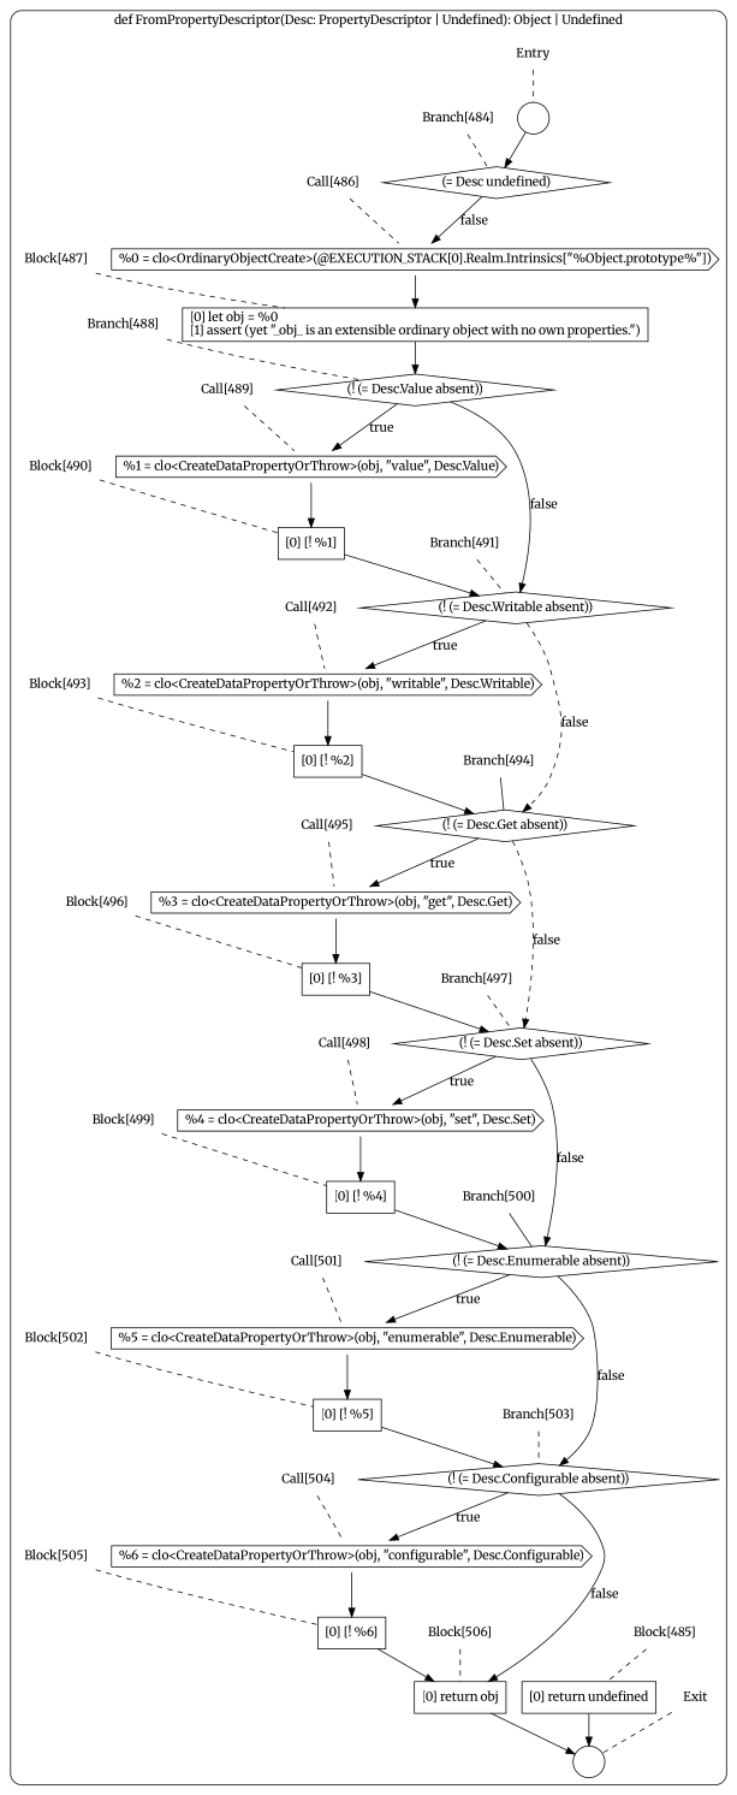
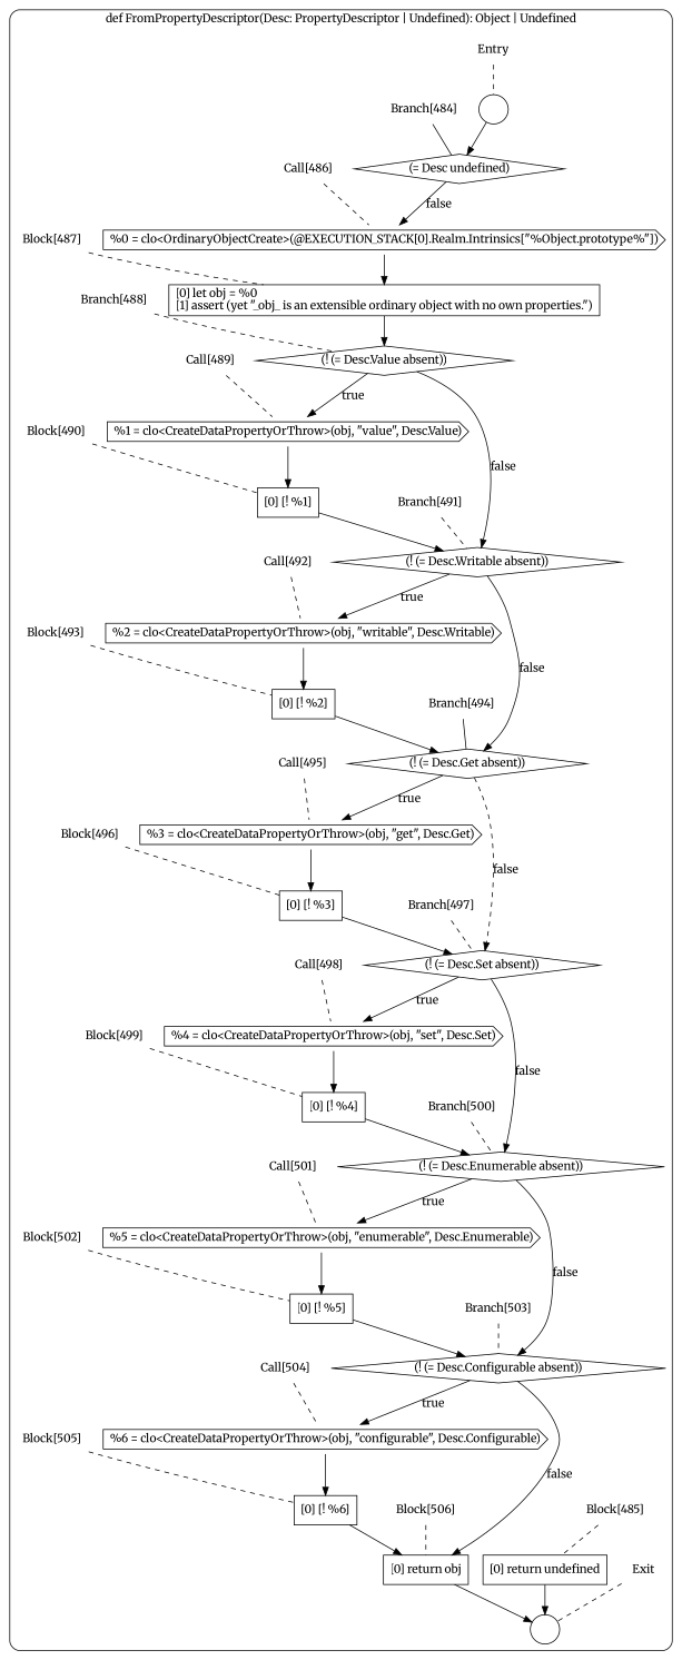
  digraph {
    fontname=Merriweather
    node [fontname=Merriweather shape=none]
    edge [color=black fontname=Merriweather]
    n1 [label=<<font color="black">Entry</font>>]
    n2 [color=black fillcolor=white label=" " shape=circle style=filled]
    n3 [color=black fillcolor=white label=<<font color="black">(= Desc undefined)</font>> shape=diamond style=filled]
    n4 [color=black fillcolor=white label=<<font color="black">[0] return undefined<BR ALIGN="LEFT"/></font>> shape=box style=filled]
    n5 [color=black fillcolor=white label=<<font color="black">%0 = clo&lt;OrdinaryObjectCreate&gt;(@EXECUTION_STACK[0].Realm.Intrinsics[&quot;%Object.prototype%&quot;])</font>> shape=cds style=filled]
    n6 [label=<<font color="black">Exit</font>>]
    n7 [color=black fillcolor=white label=" " shape=circle style=filled]
    n8 [label=<<font color="black">Branch[484]</font>>]
    n9 [color=black fillcolor=white label=<<font color="black">[0] let obj = %0<BR ALIGN="LEFT"/>[1] assert (yet &quot;_obj_ is an extensible ordinary object with no own properties.&quot;)<BR ALIGN="LEFT"/></font>> shape=box style=filled]
    n10 [label=<<font color="black">Block[485]</font>>]
    n11 [label=<<font color="black">Call[486]</font>>]
    n12 [color=black fillcolor=white label=<<font color="black">(! (= Desc.Value absent))</font>> shape=diamond style=filled]
    n13 [label=<<font color="black">Block[487]</font>>]
    n14 [color=black fillcolor=white label=<<font color="black">%1 = clo&lt;CreateDataPropertyOrThrow&gt;(obj, &quot;value&quot;, Desc.Value)</font>> shape=cds style=filled]
    n15 [color=black fillcolor=white label=<<font color="black">(! (= Desc.Writable absent))</font>> shape=diamond style=filled]
    n16 [label=<<font color="black">Branch[488]</font>>]
    n17 [color=black fillcolor=white label=<<font color="black">[0] [! %1]<BR ALIGN="LEFT"/></font>> shape=box style=filled]
    n18 [color=black fillcolor=white label=<<font color="black">%2 = clo&lt;CreateDataPropertyOrThrow&gt;(obj, &quot;writable&quot;, Desc.Writable)</font>> shape=cds style=filled]
    n19 [color=black fillcolor=white label=<<font color="black">(! (= Desc.Get absent))</font>> shape=diamond style=filled]
    n20 [label=<<font color="black">Call[489]</font>>]
    n21 [label=<<font color="black">Branch[491]</font>>]
    n22 [color=black fillcolor=white label=<<font color="black">[0] [! %2]<BR ALIGN="LEFT"/></font>> shape=box style=filled]
    n23 [color=black fillcolor=white label=<<font color="black">%3 = clo&lt;CreateDataPropertyOrThrow&gt;(obj, &quot;get&quot;, Desc.Get)</font>> shape=cds style=filled]
    n24 [color=black fillcolor=white label=<<font color="black">(! (= Desc.Set absent))</font>> shape=diamond style=filled]
    n25 [label=<<font color="black">Block[490]</font>>]
    n26 [label=<<font color="black">Call[492]</font>>]
    n27 [label=<<font color="black">Branch[494]</font>>]
    n28 [color=black fillcolor=white label=<<font color="black">[0] [! %3]<BR ALIGN="LEFT"/></font>> shape=box style=filled]
    n29 [color=black fillcolor=white label=<<font color="black">%4 = clo&lt;CreateDataPropertyOrThrow&gt;(obj, &quot;set&quot;, Desc.Set)</font>> shape=cds style=filled]
    n30 [color=black fillcolor=white label=<<font color="black">(! (= Desc.Enumerable absent))</font>> shape=diamond style=filled]
    n31 [label=<<font color="black">Block[493]</font>>]
    n32 [label=<<font color="black">Call[495]</font>>]
    n33 [label=<<font color="black">Branch[497]</font>>]
    n34 [color=black fillcolor=white label=<<font color="black">[0] [! %4]<BR ALIGN="LEFT"/></font>> shape=box style=filled]
    n35 [color=black fillcolor=white label=<<font color="black">%5 = clo&lt;CreateDataPropertyOrThrow&gt;(obj, &quot;enumerable&quot;, Desc.Enumerable)</font>> shape=cds style=filled]
    n36 [color=black fillcolor=white label=<<font color="black">(! (= Desc.Configurable absent))</font>> shape=diamond style=filled]
    n37 [label=<<font color="black">Block[496]</font>>]
    n38 [label=<<font color="black">Call[498]</font>>]
    n39 [label=<<font color="black">Branch[500]</font>>]
    n40 [color=black fillcolor=white label=<<font color="black">[0] [! %5]<BR ALIGN="LEFT"/></font>> shape=box style=filled]
    n41 [color=black fillcolor=white label=<<font color="black">%6 = clo&lt;CreateDataPropertyOrThrow&gt;(obj, &quot;configurable&quot;, Desc.Configurable)</font>> shape=cds style=filled]
    n42 [color=black fillcolor=white label=<<font color="black">[0] return obj<BR ALIGN="LEFT"/></font>> shape=box style=filled]
    n43 [label=<<font color="black">Block[499]</font>>]
    n44 [label=<<font color="black">Call[501]</font>>]
    n45 [label=<<font color="black">Branch[503]</font>>]
    n46 [color=black fillcolor=white label=<<font color="black">[0] [! %6]<BR ALIGN="LEFT"/></font>> shape=box style=filled]
    n47 [label=<<font color="black">Block[502]</font>>]
    n48 [label=<<font color="black">Call[504]</font>>]
    n49 [label=<<font color="black">Block[506]</font>>]
    n50 [label=<<font color="black">Block[505]</font>>]
    subgraph cluster_1 {
      label="def FromPropertyDescriptor(Desc: PropertyDescriptor | Undefined): Object | Undefined"
      style=rounded
      n1
      n2
      n3
      n4
      n5
      n6
      n7
      n8
      n9
      n10
      n11
      n12
      n13
      n14
      n15
      n16
      n17
      n18
      n19
      n20
      n21
      n22
      n23
      n24
      n25
      n26
      n27
      n28
      n29
      n30
      n31
      n32
      n33
      n34
      n35
      n36
      n37
      n38
      n39
      n40
      n41
      n42
      n43
      n44
      n45
      n46
      n47
      n48
      n49
      n50
    }
    n1 -> n2 [arrowhead=none style=dashed]
    n2 -> n3
    n3 -> n5 [label=<<font color="black">false</font>>]
    n4 -> n7
    n5 -> n9
    n6 -> n7 [arrowhead=none style=dashed]
-   n8 -> n3 [arrowhead=none style=dashed]
+   n8 -> n3 [arrowhead=none style=solid]
    n9 -> n12
    n10 -> n4 [arrowhead=none style=dashed]
    n11 -> n5 [arrowhead=none style=dashed]
    n12 -> n14 [label=<<font color="black">true</font>>]
    n12 -> n15 [label=<<font color="black">false</font>>]
    n13 -> n9 [arrowhead=none style=dashed]
    n14 -> n17
    n15 -> n18 [label=<<font color="black">true</font>>]
-   n15 -> n19 [label=<<font color="black">false</font>> style=dashed]
+   n15 -> n19 [label=<<font color="black">false</font>>]
    n16 -> n12 [arrowhead=none style=dashed]
    n17 -> n15
    n18 -> n22
    n19 -> n23 [label=<<font color="black">true</font>>]
    n19 -> n24 [label=<<font color="black">false</font>> style=dashed]
    n20 -> n14 [arrowhead=none style=dashed]
    n21 -> n15 [arrowhead=none style=dashed]
    n22 -> n19
    n23 -> n28
    n24 -> n29 [label=<<font color="black">true</font>>]
    n24 -> n30 [label=<<font color="black">false</font>>]
    n25 -> n17 [arrowhead=none style=dashed]
    n26 -> n18 [arrowhead=none style=dashed]
    n27 -> n19 [arrowhead=none style=solid]
    n28 -> n24
    n29 -> n34
    n30 -> n35 [label=<<font color="black">true</font>>]
    n30 -> n36 [label=<<font color="black">false</font>>]
    n31 -> n22 [arrowhead=none style=dashed]
    n32 -> n23 [arrowhead=none style=dashed]
    n33 -> n24 [arrowhead=none style=dashed]
    n34 -> n30
    n35 -> n40
    n36 -> n41 [label=<<font color="black">true</font>>]
    n36 -> n42 [label=<<font color="black">false</font>>]
    n37 -> n28 [arrowhead=none style=dashed]
    n38 -> n29 [arrowhead=none style=dashed]
-   n39 -> n30 [arrowhead=none style=solid]
+   n39 -> n30 [arrowhead=none style=dashed]
    n40 -> n36
    n41 -> n46
    n42 -> n7
    n43 -> n34 [arrowhead=none style=dashed]
    n44 -> n35 [arrowhead=none style=dashed]
    n45 -> n36 [arrowhead=none style=dashed]
    n46 -> n42
    n47 -> n40 [arrowhead=none style=dashed]
    n48 -> n41 [arrowhead=none style=dashed]
    n49 -> n42 [arrowhead=none style=dashed]
    n50 -> n46 [arrowhead=none style=dashed]
  }
